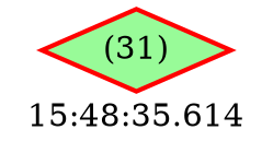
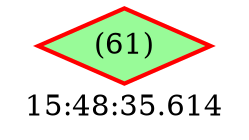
  digraph {
    label="15:48:35.614"
    fontname="DejaVu Serif"
-   n1 [color=red fontcolor=black label="(31)" shape=diamond style="bold,filled" fillcolor=palegreen fontname="DejaVu Serif"]
+   n1 [color=red fontcolor=black label="(61)" shape=diamond style="bold,filled" fillcolor=palegreen fontname="DejaVu Serif"]
  }
